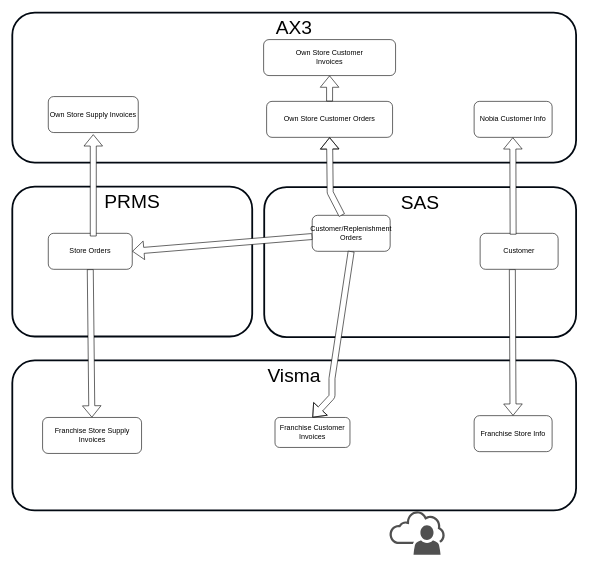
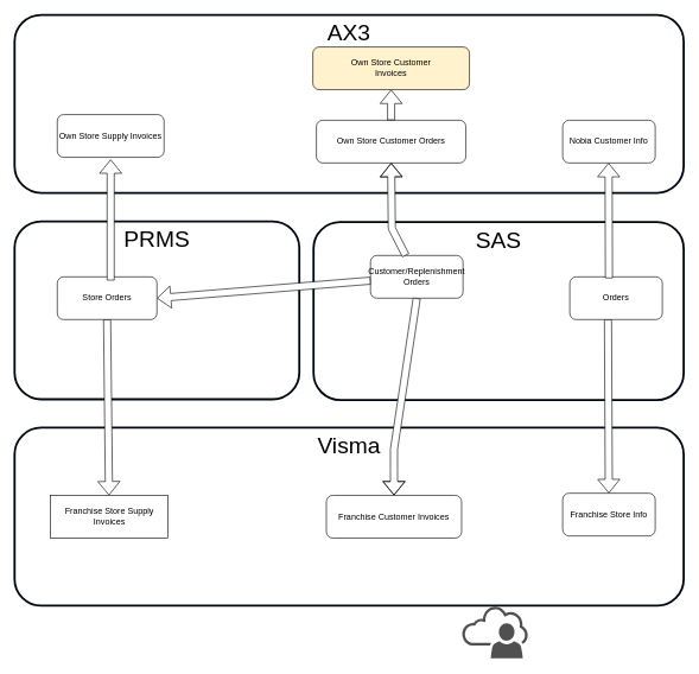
  <mxCell id="0" />
  <mxCell id="1" parent="0" />
  <mxCell id="2" value="Visma" style="rounded=1;whiteSpace=wrap;html=1;verticalAlign=top;strokeWidth=3;strokeColor=#020912;fontSize=32;" parent="1" vertex="1"><mxGeometry x="20" y="600" width="940" height="250" as="geometry" /></mxCell>
  <mxCell id="3" value="&lt;font style=&quot;font-size: 32px&quot;&gt;AX3&lt;/font&gt;" style="rounded=1;whiteSpace=wrap;html=1;verticalAlign=top;strokeWidth=3;strokeColor=#020912;" parent="1" vertex="1"><mxGeometry x="20" y="20" width="940" height="250" as="geometry" /></mxCell>
  <mxCell id="4" value="PRMS" style="rounded=1;whiteSpace=wrap;html=1;verticalAlign=top;strokeWidth=3;strokeColor=#020912;fontSize=32;" parent="1" vertex="1"><mxGeometry x="20" y="310" width="400" height="250" as="geometry" /></mxCell>
  <mxCell id="5" value="SAS" style="rounded=1;whiteSpace=wrap;html=1;verticalAlign=top;strokeWidth=3;strokeColor=#020912;fontSize=32;" parent="1" vertex="1"><mxGeometry x="440" y="311" width="520" height="250" as="geometry" /></mxCell>
  <mxCell id="6" value="Own Store Supply Invoices" style="rounded=1;whiteSpace=wrap;html=1;" parent="1" vertex="1"><mxGeometry x="80" y="160" width="150" height="60" as="geometry" /></mxCell>
- <mxCell id="7" value="Franchise Store Supply Invoices" style="rounded=1;whiteSpace=wrap;html=1;" parent="1" vertex="1"><mxGeometry x="70.5" y="695" width="165" height="60" as="geometry" /></mxCell>
+ <mxCell id="7" value="Franchise Store Supply Invoices" style="whiteSpace=wrap;html=1;rounded=0;" parent="1" vertex="1"><mxGeometry x="70.5" y="695" width="165" height="60" as="geometry" /></mxCell>
  <mxCell id="8" value="Store Orders" style="rounded=1;whiteSpace=wrap;html=1;" parent="1" vertex="1"><mxGeometry x="80" y="388" width="140" height="60" as="geometry" /></mxCell>
  <mxCell id="9" value="Customer/Replenishment Orders" style="rounded=1;whiteSpace=wrap;html=1;" parent="1" vertex="1"><mxGeometry x="520" y="358" width="130" height="60" as="geometry" /></mxCell>
  <mxCell id="10" value="Own Store Customer Orders" style="rounded=1;whiteSpace=wrap;html=1;" parent="1" vertex="1"><mxGeometry x="444" y="168" width="210" height="60" as="geometry" /></mxCell>
- <mxCell id="11" value="Own Store Customer&lt;br&gt;Invoices" style="rounded=1;whiteSpace=wrap;html=1;" parent="1" vertex="1"><mxGeometry x="439" y="65" width="220" height="60" as="geometry" /></mxCell>
- <mxCell id="12" value="Franchise Customer Invoices" style="rounded=1;whiteSpace=wrap;html=1;" parent="1" vertex="1"><mxGeometry x="458" y="695" width="125" height="50" as="geometry" /></mxCell>
+ <mxCell id="11" value="Own Store Customer&lt;br&gt;Invoices" style="rounded=1;whiteSpace=wrap;html=1;fillColor=#fff2cc;" parent="1" vertex="1"><mxGeometry x="439" y="65" width="220" height="60" as="geometry" /></mxCell>
+ <mxCell id="12" value="Franchise Customer Invoices" style="rounded=1;whiteSpace=wrap;html=1;" parent="1" vertex="1"><mxGeometry x="458" y="695" width="190" height="60" as="geometry" /></mxCell>
  <mxCell id="13" value="" style="shape=flexArrow;endArrow=classic;html=1;fontSize=32;entryX=1;entryY=0.5;entryDx=0;entryDy=0;fillColor=#ffffff;" parent="1" source="9" target="8" edge="1"><mxGeometry width="50" height="50" relative="1" as="geometry"><mxPoint x="580" y="460" as="sourcePoint" /><mxPoint x="630" y="410" as="targetPoint" /><Array as="points" /></mxGeometry></mxCell>
  <mxCell id="14" value="" style="shape=flexArrow;endArrow=classic;html=1;fontSize=32;entryX=0.5;entryY=1;entryDx=0;entryDy=0;fillColor=#ffffff;" parent="1" source="9" target="10" edge="1"><mxGeometry width="50" height="50" relative="1" as="geometry"><mxPoint x="580" y="460" as="sourcePoint" /><mxPoint x="630" y="410" as="targetPoint" /><Array as="points"><mxPoint x="550" y="320" /></Array></mxGeometry></mxCell>
  <mxCell id="15" value="" style="shape=flexArrow;endArrow=classic;html=1;fontSize=32;entryX=0.5;entryY=1;entryDx=0;entryDy=0;fillColor=#ffffff;" parent="1" edge="1"><mxGeometry width="50" height="50" relative="1" as="geometry"><mxPoint x="155" y="393" as="sourcePoint" /><mxPoint x="155" y="223" as="targetPoint" /></mxGeometry></mxCell>
  <mxCell id="16" value="" style="shape=flexArrow;endArrow=classic;html=1;fontSize=32;entryX=0.5;entryY=1;entryDx=0;entryDy=0;" parent="1" source="10" target="11" edge="1"><mxGeometry width="50" height="50" relative="1" as="geometry"><mxPoint x="580" y="460" as="sourcePoint" /><mxPoint x="630" y="410" as="targetPoint" /></mxGeometry></mxCell>
  <mxCell id="17" value="" style="shape=flexArrow;endArrow=classic;html=1;fontSize=32;exitX=0.5;exitY=1;exitDx=0;exitDy=0;fillColor=#ffffff;" parent="1" source="8" target="7" edge="1"><mxGeometry width="50" height="50" relative="1" as="geometry"><mxPoint x="580" y="560" as="sourcePoint" /><mxPoint x="630" y="510" as="targetPoint" /></mxGeometry></mxCell>
  <mxCell id="18" value="" style="shape=flexArrow;endArrow=classic;html=1;fontSize=32;fillColor=#ffffff;entryX=0.5;entryY=0;entryDx=0;entryDy=0;exitX=0.5;exitY=1;exitDx=0;exitDy=0;" parent="1" source="9" target="12" edge="1"><mxGeometry width="50" height="50" relative="1" as="geometry"><mxPoint x="704.5" y="450" as="sourcePoint" /><mxPoint x="705.371" y="668.98" as="targetPoint" /><Array as="points"><mxPoint x="553" y="630" /><mxPoint x="553" y="660" /></Array></mxGeometry></mxCell>
- <mxCell id="19" value="Customer" style="rounded=1;whiteSpace=wrap;html=1;" parent="1" vertex="1"><mxGeometry x="800" y="388" width="130" height="60" as="geometry" /></mxCell>
+ <mxCell id="19" value="Orders" style="rounded=1;whiteSpace=wrap;html=1;" parent="1" vertex="1"><mxGeometry x="800" y="388" width="130" height="60" as="geometry" /></mxCell>
  <mxCell id="20" value="Nobia Customer Info" style="rounded=1;whiteSpace=wrap;html=1;" parent="1" vertex="1"><mxGeometry x="790" y="168" width="130" height="60" as="geometry" /></mxCell>
  <mxCell id="21" value="Franchise Store Info" style="rounded=1;whiteSpace=wrap;html=1;" parent="1" vertex="1"><mxGeometry x="790" y="692" width="130" height="60" as="geometry" /></mxCell>
  <mxCell id="22" value="" style="shape=flexArrow;endArrow=classic;html=1;fontSize=32;entryX=0.5;entryY=1;entryDx=0;entryDy=0;fillColor=#ffffff;" parent="1" edge="1"><mxGeometry width="50" height="50" relative="1" as="geometry"><mxPoint x="855" y="390" as="sourcePoint" /><mxPoint x="854.5" y="228" as="targetPoint" /></mxGeometry></mxCell>
  <mxCell id="23" value="" style="shape=flexArrow;endArrow=classic;html=1;fontSize=32;exitX=0.5;exitY=1;exitDx=0;exitDy=0;fillColor=#ffffff;" parent="1" target="21" edge="1"><mxGeometry width="50" height="50" relative="1" as="geometry"><mxPoint x="853.68" y="448" as="sourcePoint" /><mxPoint x="856.323" y="670" as="targetPoint" /></mxGeometry></mxCell>
  <mxCell id="24" value="" style="pointerEvents=1;shadow=0;dashed=0;html=1;strokeColor=none;fillColor=#505050;labelPosition=center;verticalLabelPosition=bottom;outlineConnect=0;verticalAlign=top;align=center;shape=mxgraph.office.clouds.online_user;" parent="1" vertex="1"><mxGeometry x="648" y="850" width="93" height="74" as="geometry" /></mxCell>
